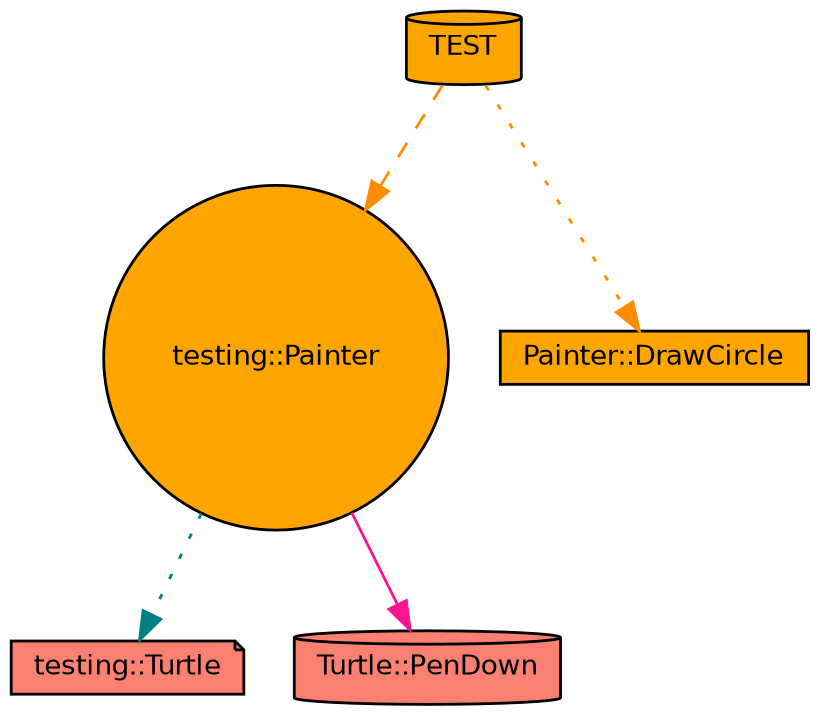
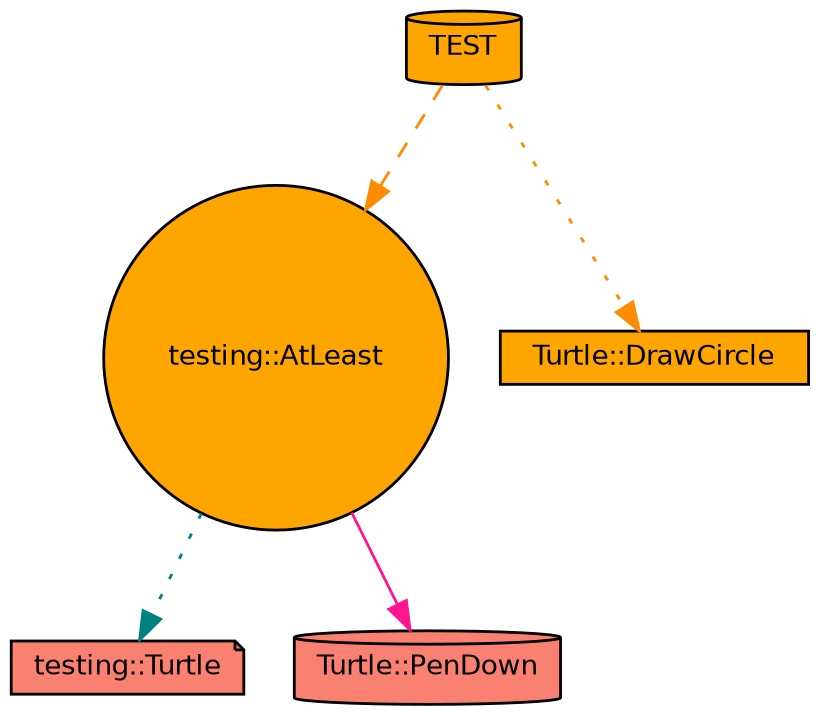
  digraph {
    rankdir=TB
    node [color=black fillcolor=orange fontname=Helvetica fontsize=10 shape=cylinder style=filled]
    edge [color=darkorange fontname=Helvetica fontsize=10 labelfontname=Helvetica labelfontsize=10 style=dotted]
    n1 [fontcolor=black height=0.2 label=TEST width=0.4]
-   n2 [height=0.2 label="testing::Painter" shape=circle width=0.4]
-   n3 [height=0.2 label="Painter::DrawCircle" shape=box width=0.4]
+   n2 [height=0.2 label="testing::AtLeast" shape=circle width=0.4]
+   n3 [height=0.2 label="Turtle::DrawCircle" shape=box width=0.4]
    n4 [fillcolor=salmon height=0.2 label="testing::Turtle" shape=note width=0.4]
    n5 [fillcolor=salmon height=0.2 label="Turtle::PenDown" width=0.4]
    n1 -> n2 [style=dashed]
    n1 -> n3
    n2 -> n4 [color=teal]
    n2 -> n5 [color=deeppink style=solid]
  }
